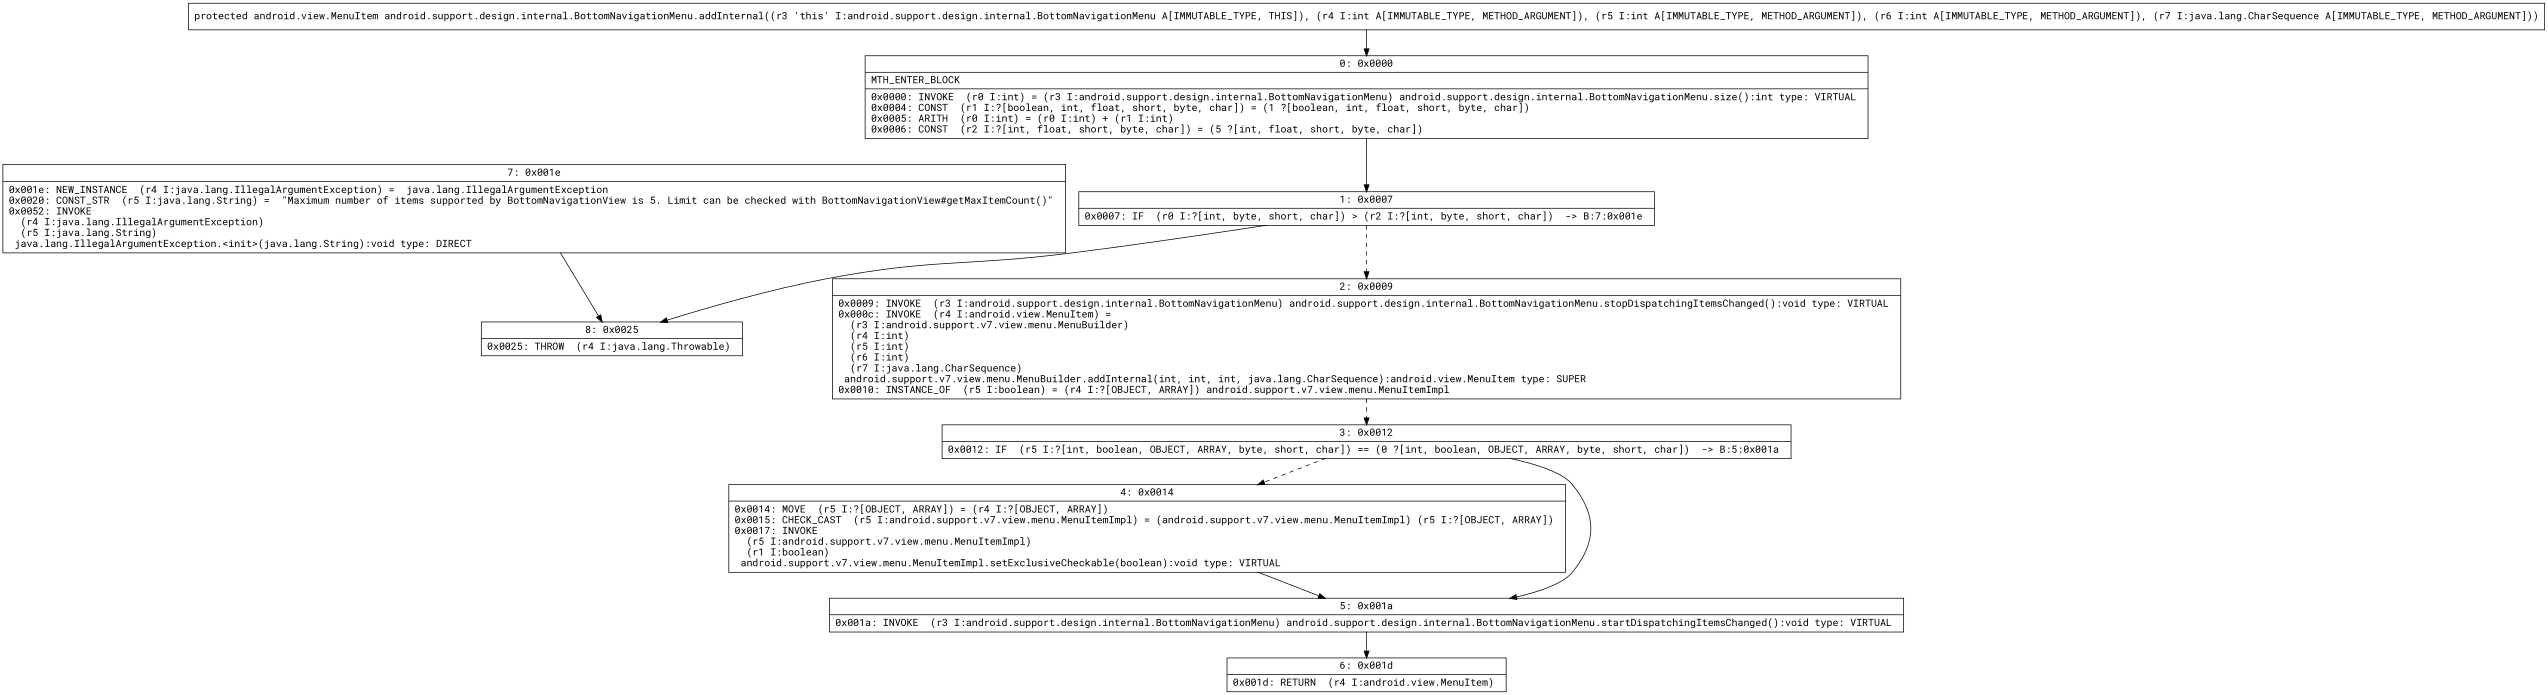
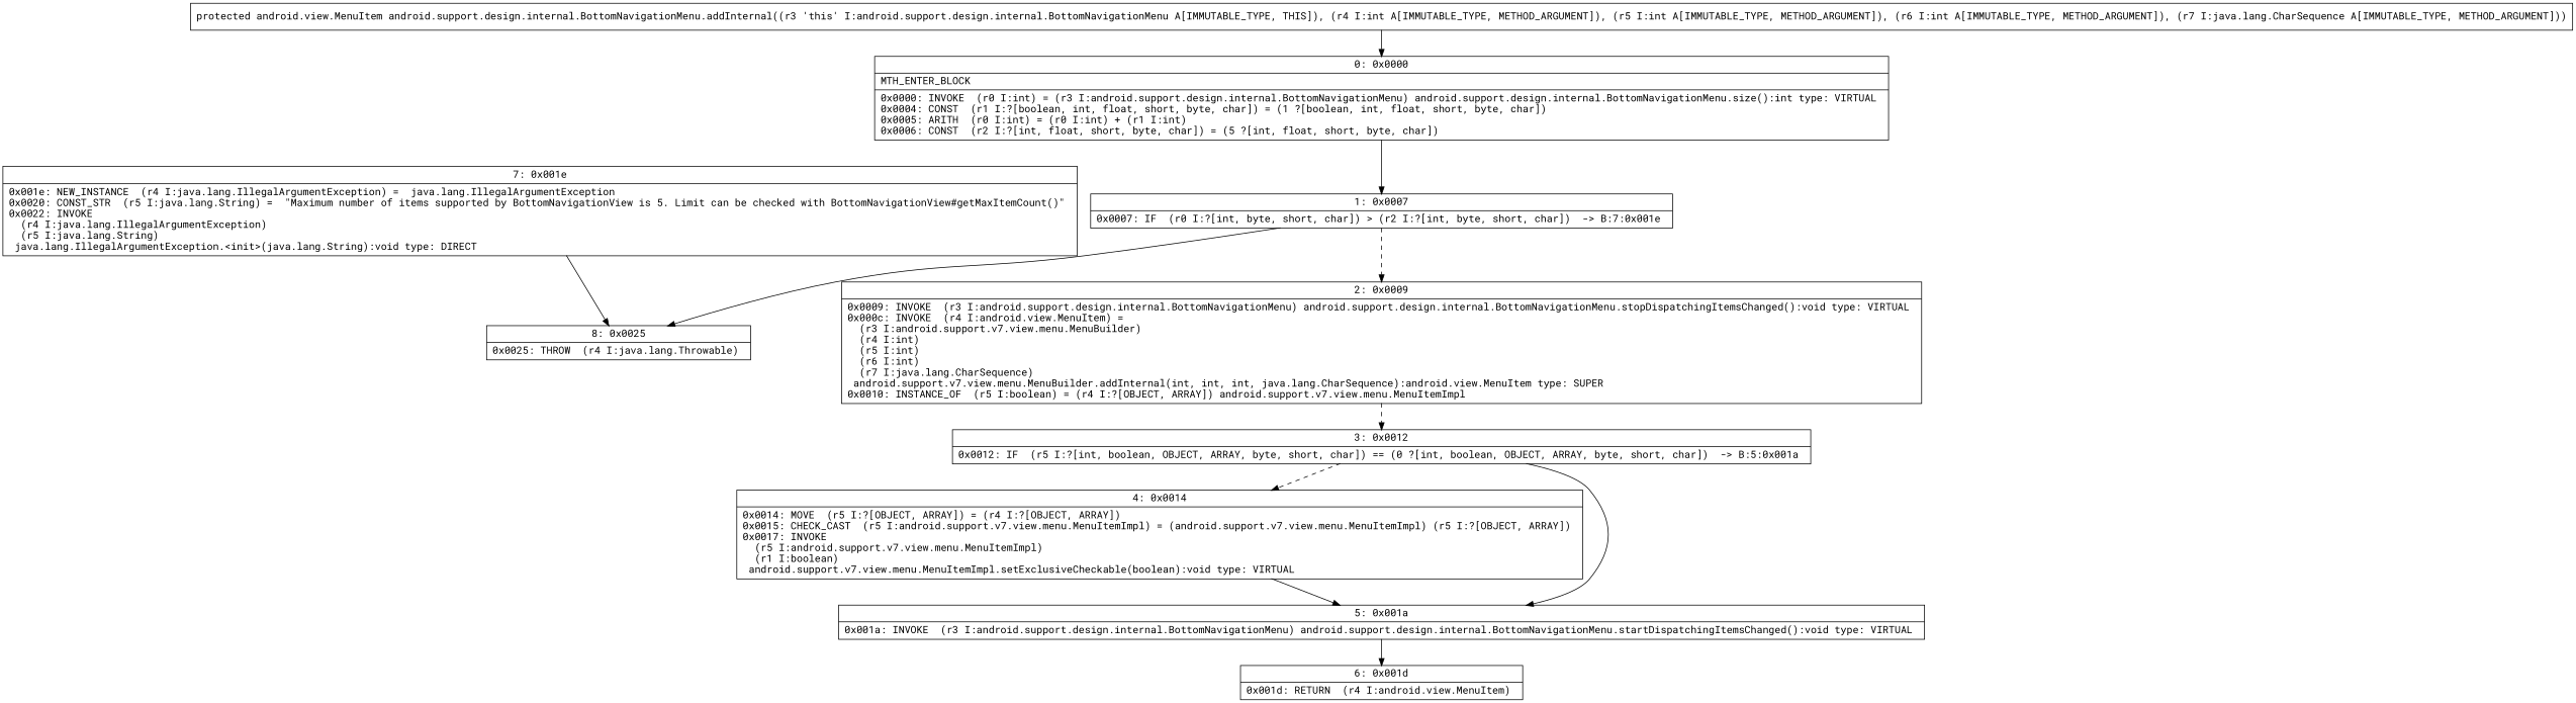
  digraph {
    fontname="Roboto Mono"
    node [fontname="Roboto Mono" shape=record]
    edge [fontname="Roboto Mono"]
    n1 [label="{0\:\ 0x0000|MTH_ENTER_BLOCK\l|0x0000: INVOKE  (r0 I:int) = (r3 I:android.support.design.internal.BottomNavigationMenu) android.support.design.internal.BottomNavigationMenu.size():int type: VIRTUAL \l0x0004: CONST  (r1 I:?[boolean, int, float, short, byte, char]) = (1 ?[boolean, int, float, short, byte, char]) \l0x0005: ARITH  (r0 I:int) = (r0 I:int) + (r1 I:int) \l0x0006: CONST  (r2 I:?[int, float, short, byte, char]) = (5 ?[int, float, short, byte, char]) \l}"]
    n2 [label="{1\:\ 0x0007|0x0007: IF  (r0 I:?[int, byte, short, char]) \> (r2 I:?[int, byte, short, char])  \-\> B:7:0x001e \l}"]
    n3 [label="{2\:\ 0x0009|0x0009: INVOKE  (r3 I:android.support.design.internal.BottomNavigationMenu) android.support.design.internal.BottomNavigationMenu.stopDispatchingItemsChanged():void type: VIRTUAL \l0x000c: INVOKE  (r4 I:android.view.MenuItem) = \l  (r3 I:android.support.v7.view.menu.MenuBuilder)\l  (r4 I:int)\l  (r5 I:int)\l  (r6 I:int)\l  (r7 I:java.lang.CharSequence)\l android.support.v7.view.menu.MenuBuilder.addInternal(int, int, int, java.lang.CharSequence):android.view.MenuItem type: SUPER \l0x0010: INSTANCE_OF  (r5 I:boolean) = (r4 I:?[OBJECT, ARRAY]) android.support.v7.view.menu.MenuItemImpl \l}"]
    n4 [label="{8\:\ 0x0025|0x0025: THROW  (r4 I:java.lang.Throwable) \l}"]
    n5 [label="{3\:\ 0x0012|0x0012: IF  (r5 I:?[int, boolean, OBJECT, ARRAY, byte, short, char]) == (0 ?[int, boolean, OBJECT, ARRAY, byte, short, char])  \-\> B:5:0x001a \l}"]
-   n6 [label="{7\:\ 0x001e|0x001e: NEW_INSTANCE  (r4 I:java.lang.IllegalArgumentException) =  java.lang.IllegalArgumentException \l0x0020: CONST_STR  (r5 I:java.lang.String) =  \"Maximum number of items supported by BottomNavigationView is 5. Limit can be checked with BottomNavigationView#getMaxItemCount()\" \l0x0052: INVOKE  \l  (r4 I:java.lang.IllegalArgumentException)\l  (r5 I:java.lang.String)\l java.lang.IllegalArgumentException.\<init\>(java.lang.String):void type: DIRECT \l}"]
+   n6 [label="{7\:\ 0x001e|0x001e: NEW_INSTANCE  (r4 I:java.lang.IllegalArgumentException) =  java.lang.IllegalArgumentException \l0x0020: CONST_STR  (r5 I:java.lang.String) =  \"Maximum number of items supported by BottomNavigationView is 5. Limit can be checked with BottomNavigationView#getMaxItemCount()\" \l0x0022: INVOKE  \l  (r4 I:java.lang.IllegalArgumentException)\l  (r5 I:java.lang.String)\l java.lang.IllegalArgumentException.\<init\>(java.lang.String):void type: DIRECT \l}"]
    n7 [label="{4\:\ 0x0014|0x0014: MOVE  (r5 I:?[OBJECT, ARRAY]) = (r4 I:?[OBJECT, ARRAY]) \l0x0015: CHECK_CAST  (r5 I:android.support.v7.view.menu.MenuItemImpl) = (android.support.v7.view.menu.MenuItemImpl) (r5 I:?[OBJECT, ARRAY]) \l0x0017: INVOKE  \l  (r5 I:android.support.v7.view.menu.MenuItemImpl)\l  (r1 I:boolean)\l android.support.v7.view.menu.MenuItemImpl.setExclusiveCheckable(boolean):void type: VIRTUAL \l}"]
    n8 [label="{5\:\ 0x001a|0x001a: INVOKE  (r3 I:android.support.design.internal.BottomNavigationMenu) android.support.design.internal.BottomNavigationMenu.startDispatchingItemsChanged():void type: VIRTUAL \l}"]
    n9 [label="{6\:\ 0x001d|0x001d: RETURN  (r4 I:android.view.MenuItem) \l}"]
    n10 [label="{protected android.view.MenuItem android.support.design.internal.BottomNavigationMenu.addInternal((r3 'this' I:android.support.design.internal.BottomNavigationMenu A[IMMUTABLE_TYPE, THIS]), (r4 I:int A[IMMUTABLE_TYPE, METHOD_ARGUMENT]), (r5 I:int A[IMMUTABLE_TYPE, METHOD_ARGUMENT]), (r6 I:int A[IMMUTABLE_TYPE, METHOD_ARGUMENT]), (r7 I:java.lang.CharSequence A[IMMUTABLE_TYPE, METHOD_ARGUMENT])) }"]
    n1 -> n2
    n2 -> n3 [style=dashed]
    n2 -> n4
    n3 -> n5 [style=dashed]
    n5 -> n7 [style=dashed]
    n5 -> n8
    n6 -> n4
    n7 -> n8
    n8 -> n9
    n10 -> n1
  }
